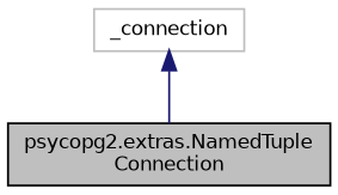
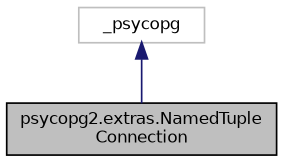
  digraph {
    node [fontname=Helvetica fontsize=10 shape=record style=filled]
    n1 [color=black fillcolor=grey75 fontcolor=black height=0.2 label="psycopg2.extras.NamedTuple\lConnection" width=0.4]
-   n2 [color=grey75 fillcolor=white height=0.2 label=_connection width=0.4]
+   n2 [color=grey75 fillcolor=white height=0.2 label=_psycopg width=0.4]
    n2 -> n1 [color=midnightblue dir=back fontname=Helvetica fontsize=10 labelfontname=Helvetica labelfontsize=10 style=solid]
  }
